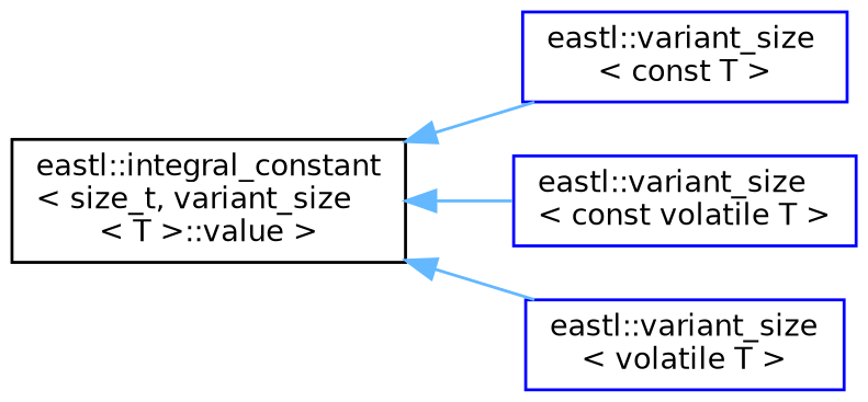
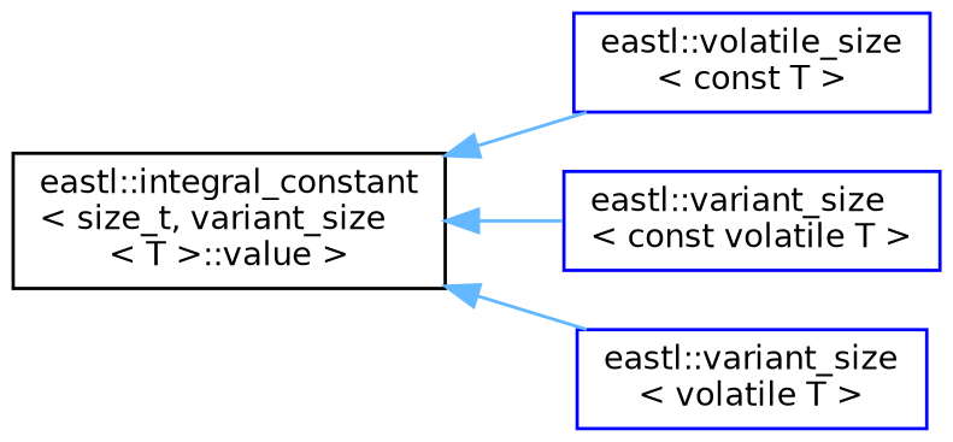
  digraph {
    rankdir=LR
    node [color=blue fillcolor=white fontname=Helvetica fontsize=10 shape=box style=filled]
    edge [color=steelblue1 dir=back fontname=Helvetica fontsize=10 labelfontname=Helvetica labelfontsize=10 style=solid]
    n1 [color=black height=0.2 label="eastl::integral_constant\l\< size_t, variant_size\l\< T \>::value \>" width=0.4]
-   n2 [height=0.2 label="eastl::variant_size\l\< const T \>" width=0.4]
+   n2 [height=0.2 label="eastl::volatile_size\l\< const T \>" width=0.4]
    n3 [height=0.2 label="eastl::variant_size\l\< const volatile T \>" width=0.4]
    n4 [height=0.2 label="eastl::variant_size\l\< volatile T \>" width=0.4]
    n1 -> n2
    n1 -> n3
    n1 -> n4
  }
